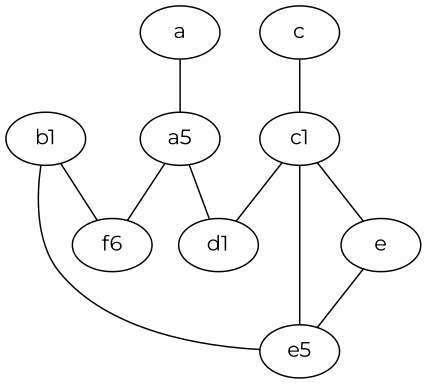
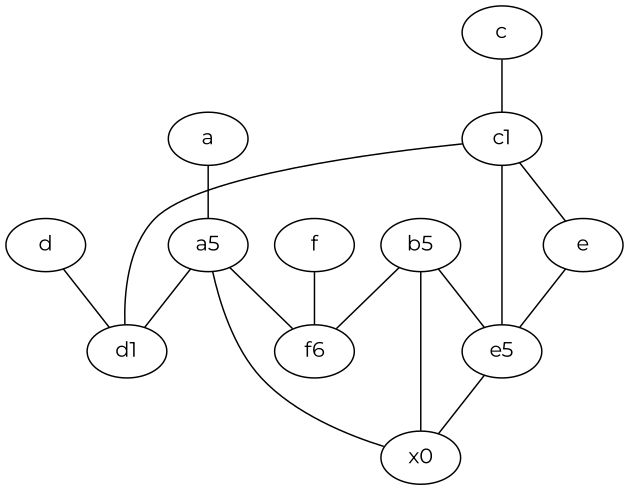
  graph {
    fontname=Montserrat
    node [fontname=Montserrat labelfontsize=50]
    edge [fontname=Montserrat]
+   d
    d1
    n3 [label=f6]
    n4 [label=e5]
    e
-   b1
+   x0
+   b1 [label=b5]
    c
    c1
+   f
    n11 [label=a5]
    a
+   d -- d1
+   n4 -- x0
    e -- n4
    b1 -- n3
    b1 -- n4
+   b1 -- x0
    c -- c1
    c1 -- d1
    c1 -- n4
    c1 -- e
+   f -- n3
    n11 -- d1
    n11 -- n3
+   n11 -- x0
    a -- n11
  }
